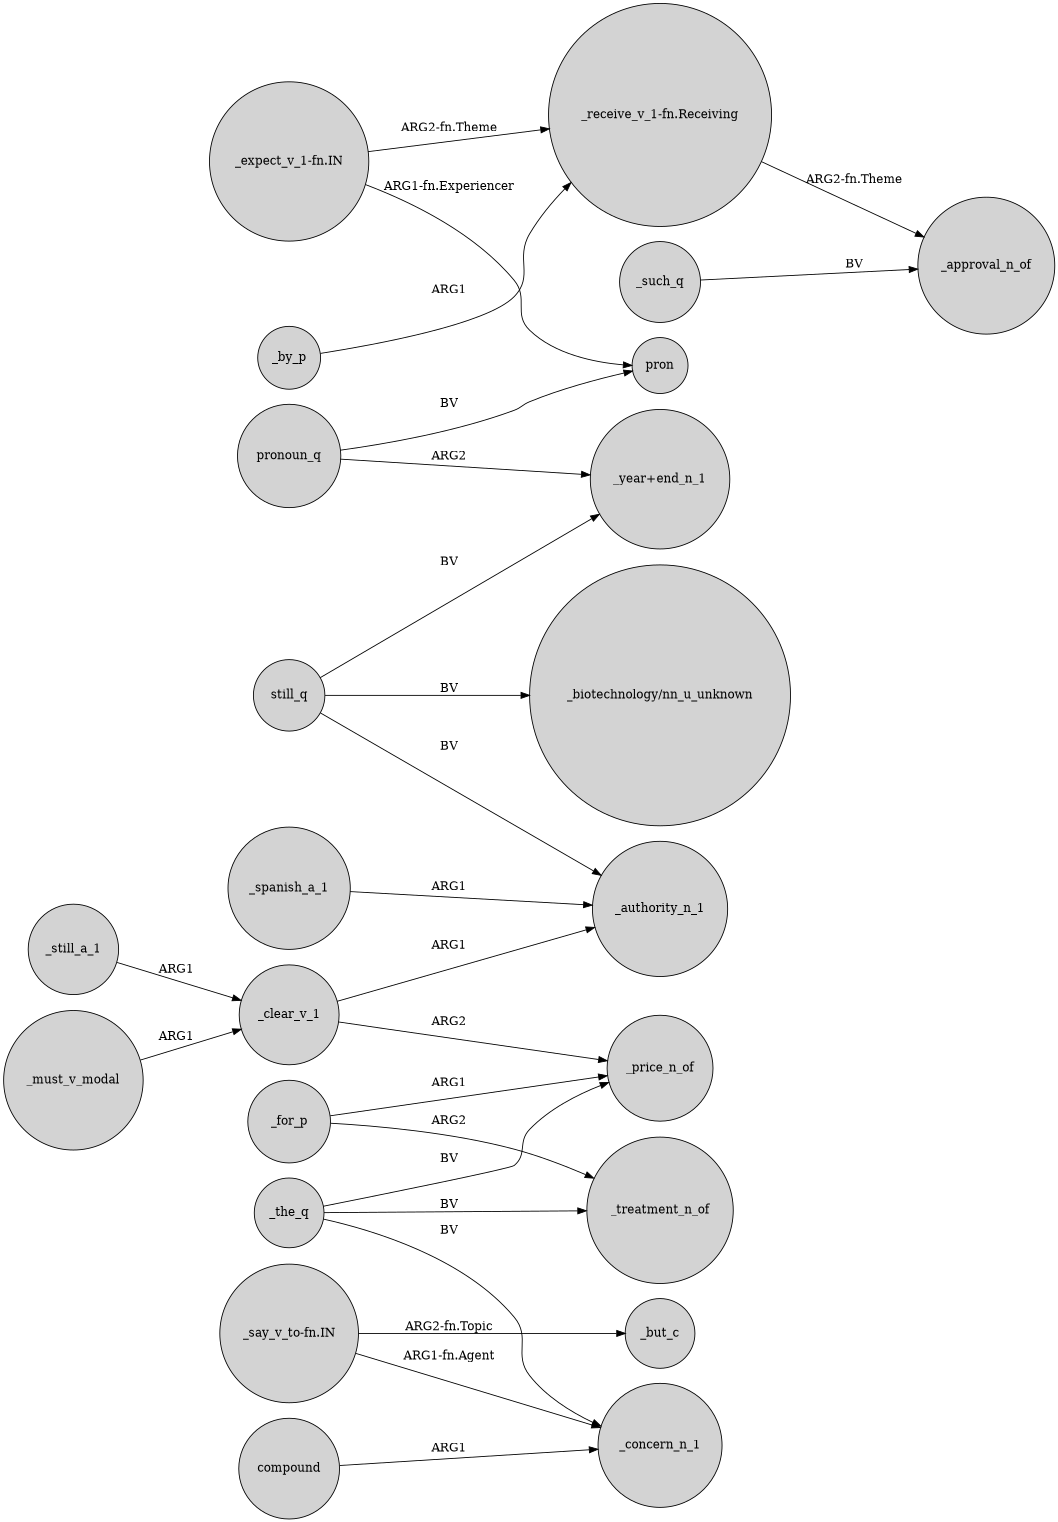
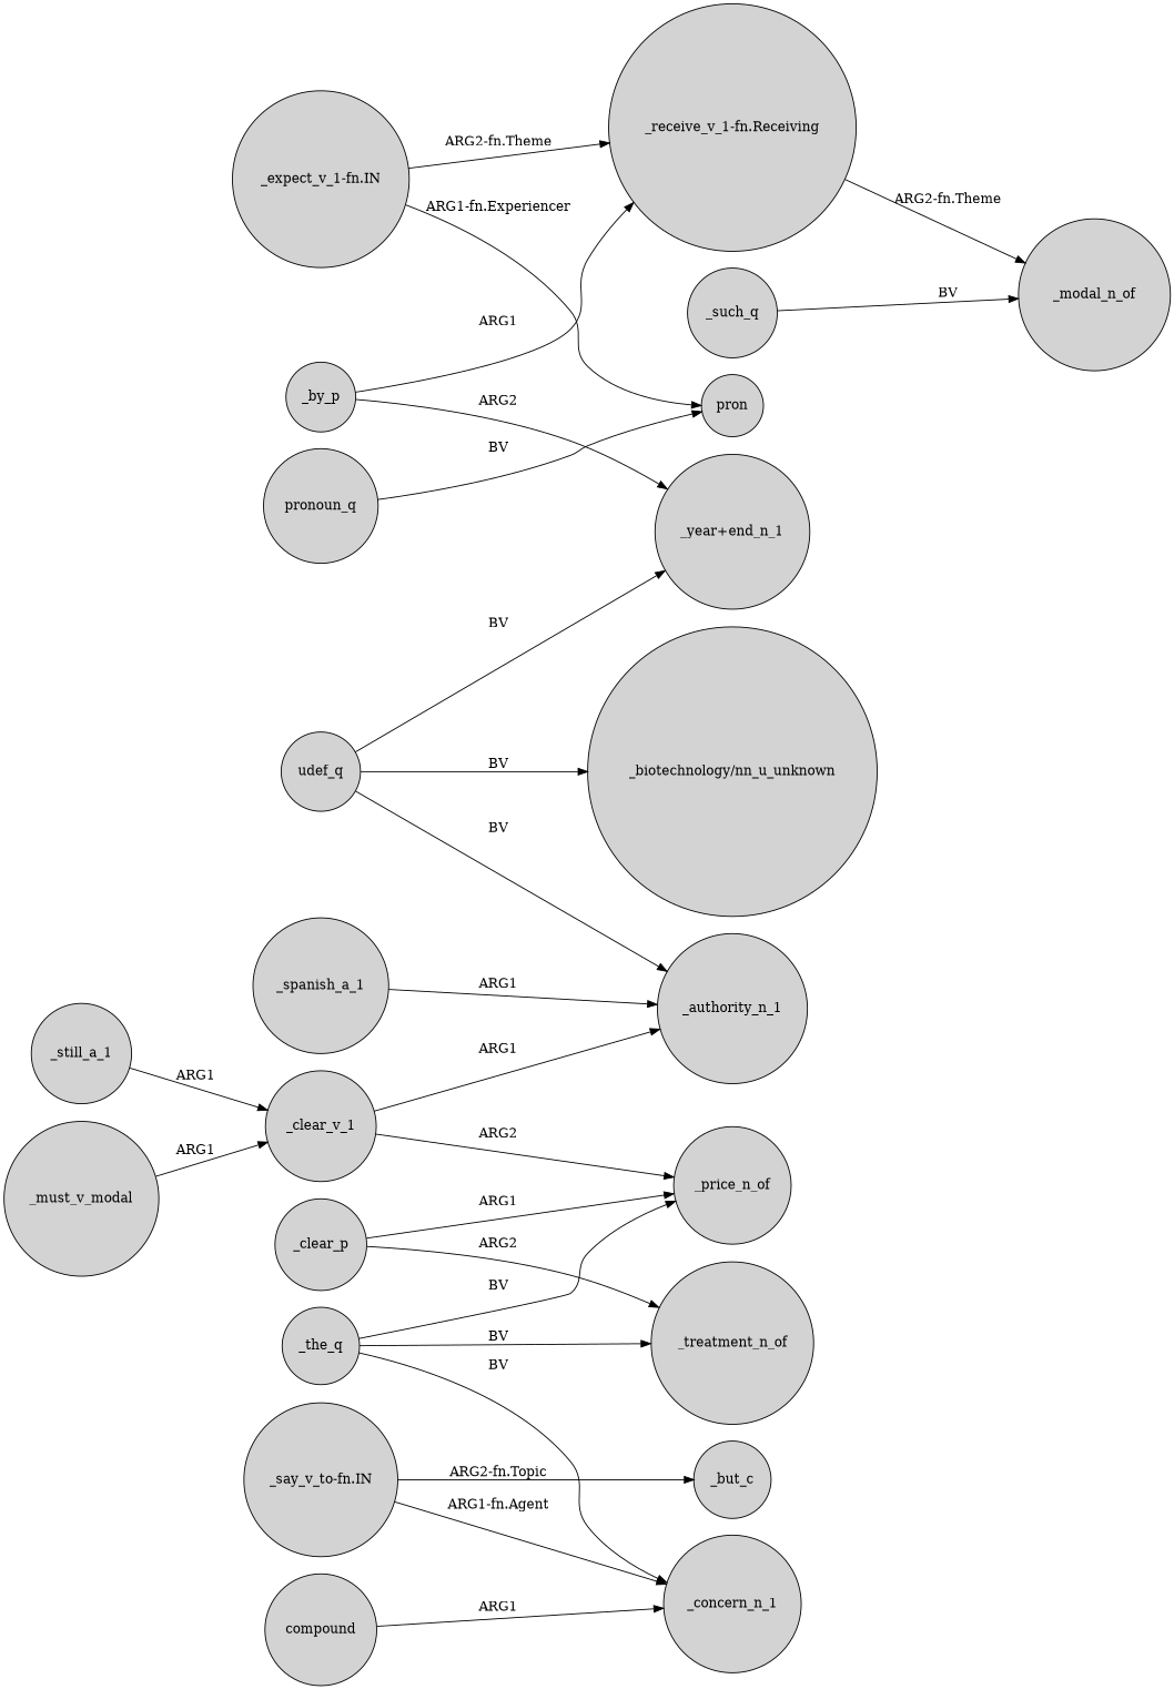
  digraph {
    rankdir=LR
    node [shape=circle style=filled]
    "_expect_v_1-fn.IN"
    "_receive_v_1-fn.Receiving"
    pron
-   _approval_n_of
-   _for_p
+   _approval_n_of [label=_modal_n_of]
+   _for_p [label=_clear_p]
    _treatment_n_of
    _price_n_of
    _clear_v_1
    _authority_n_1
    _by_p
    "_year+end_n_1"
    "_say_v_to-fn.IN"
    _concern_n_1
    _but_c
    _the_q
    _such_q
    _still_a_1
    pronoun_q
-   udef_q [label=still_q]
+   udef_q
    "_biotechnology/nn_u_unknown"
    _spanish_a_1
    _must_v_modal
    compound
    "_expect_v_1-fn.IN" -> "_receive_v_1-fn.Receiving" [label="ARG2-fn.Theme"]
    "_expect_v_1-fn.IN" -> pron [label="ARG1-fn.Experiencer"]
    "_receive_v_1-fn.Receiving" -> _approval_n_of [label="ARG2-fn.Theme"]
    _for_p -> _treatment_n_of [label=ARG2]
    _for_p -> _price_n_of [label=ARG1]
    _clear_v_1 -> _price_n_of [label=ARG2]
    _clear_v_1 -> _authority_n_1 [label=ARG1]
    _by_p -> "_receive_v_1-fn.Receiving" [label=ARG1]
-   pronoun_q -> "_year+end_n_1" [label=ARG2]
+   _by_p -> "_year+end_n_1" [label=ARG2]
    "_say_v_to-fn.IN" -> _concern_n_1 [label="ARG1-fn.Agent"]
    "_say_v_to-fn.IN" -> _but_c [label="ARG2-fn.Topic"]
    _the_q -> _treatment_n_of [label=BV]
    _the_q -> _price_n_of [label=BV]
    _the_q -> _concern_n_1 [label=BV]
    _such_q -> _approval_n_of [label=BV]
    _still_a_1 -> _clear_v_1 [label=ARG1]
    pronoun_q -> pron [label=BV]
    udef_q -> _authority_n_1 [label=BV]
    udef_q -> "_year+end_n_1" [label=BV]
    udef_q -> "_biotechnology/nn_u_unknown" [label=BV]
    _spanish_a_1 -> _authority_n_1 [label=ARG1]
    _must_v_modal -> _clear_v_1 [label=ARG1]
    compound -> _concern_n_1 [label=ARG1]
  }
